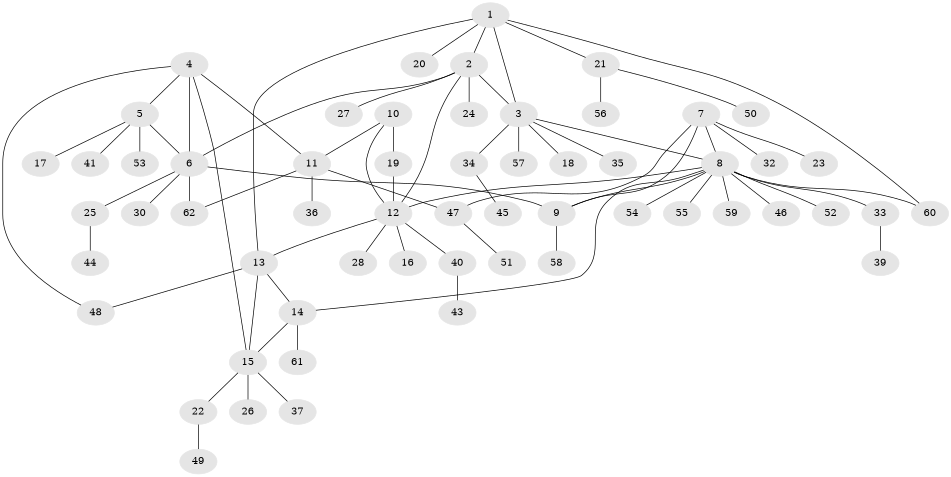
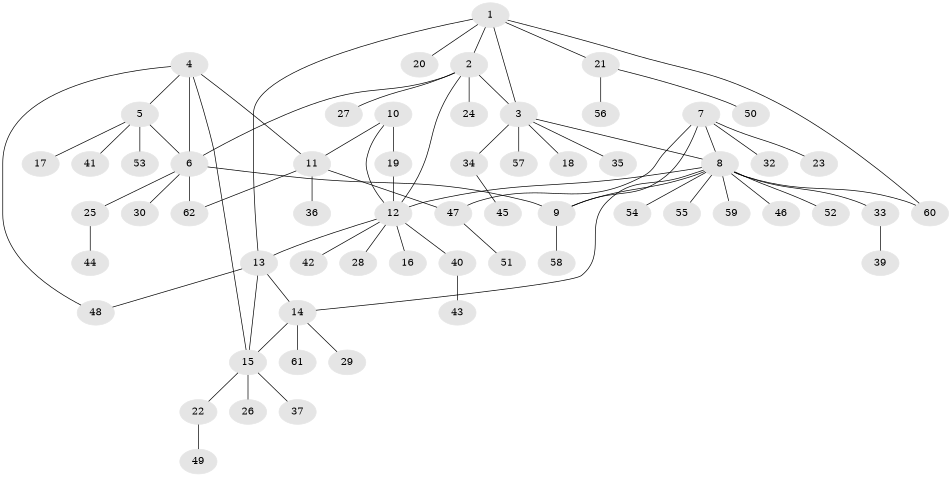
  graph {
    node [color=gray90 style=filled]
    1
    2
    3
    13
    20
    21
    60
    6
    12
    24
    27
    8
    18
    34
    35
    57
    15
    48
    14
    50
    56
    9
    25
    30
    62
    16
    28
    40
+   42
    33
    46
    52
    54
    55
    59
    45
    4
    5
    11
    17
    41
    53
    47
    36
    22
    26
    37
    58
    44
    7
    23
    32
    51
+   29
    61
    39
    10
    19
    43
    49
    1 -- 2
    1 -- 3
    1 -- 13
    1 -- 20
    1 -- 21
    1 -- 60
    2 -- 3
    2 -- 6
    2 -- 12
    2 -- 24
    2 -- 27
    3 -- 8
    3 -- 18
    3 -- 34
    3 -- 35
    3 -- 57
    13 -- 15
    13 -- 48
    13 -- 14
    21 -- 50
    21 -- 56
    6 -- 9
    6 -- 25
    6 -- 30
    6 -- 62
    12 -- 13
    12 -- 16
    12 -- 28
    12 -- 40
+   12 -- 42
    8 -- 60
    8 -- 12
    8 -- 14
    8 -- 9
    8 -- 33
    8 -- 46
    8 -- 52
    8 -- 54
    8 -- 55
    8 -- 59
    34 -- 45
    15 -- 22
    15 -- 26
    15 -- 37
    14 -- 15
+   14 -- 29
    14 -- 61
    9 -- 58
    25 -- 44
    40 -- 43
    33 -- 39
    4 -- 6
    4 -- 15
    4 -- 48
    4 -- 5
    4 -- 11
    5 -- 6
    5 -- 17
    5 -- 41
    5 -- 53
    11 -- 62
    11 -- 47
    11 -- 36
    47 -- 51
    22 -- 49
    7 -- 8
    7 -- 9
    7 -- 47
    7 -- 23
    7 -- 32
    10 -- 12
    10 -- 11
    10 -- 19
    19 -- 12
  }
